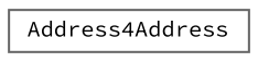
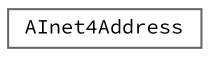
  digraph {
    rankdir=LR
    fontname="Source Code Pro"
-   n1 [color=gray40 fillcolor=white fontname="Source Code Pro" fontsize=10 height=0.2 label=Address4Address shape=record style=filled width=0.4]
+   n1 [color=gray40 fillcolor=white fontname="Source Code Pro" fontsize=10 height=0.2 label=AInet4Address shape=record style=filled width=0.4]
  }
